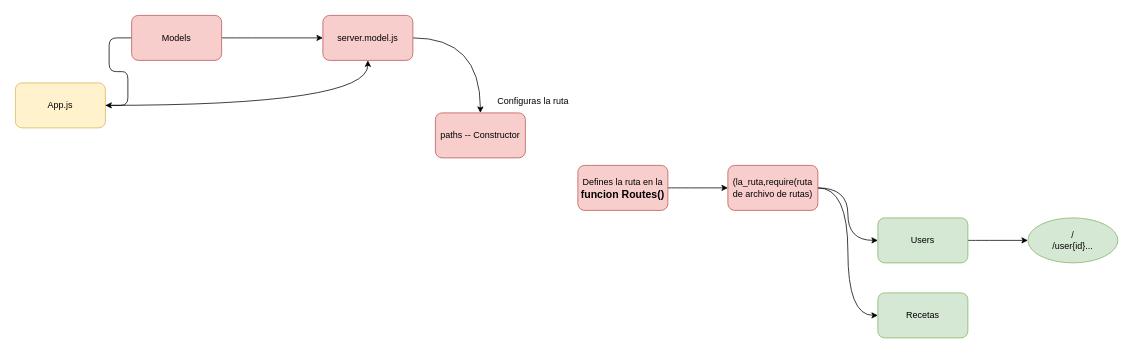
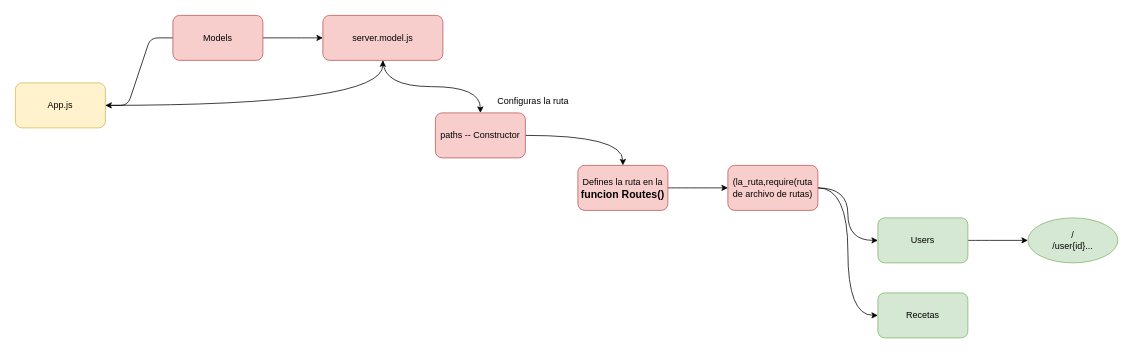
  <mxCell id="0" />
  <mxCell id="1" parent="0" />
  <mxCell id="2" value="" style="edgeStyle=entityRelationEdgeStyle;orthogonalLoop=1;jettySize=auto;html=1;rounded=1;" parent="1" source="4" target="6" edge="1"><mxGeometry relative="1" as="geometry" /></mxCell>
  <mxCell id="3" value="" style="edgeStyle=entityRelationEdgeStyle;rounded=1;orthogonalLoop=1;jettySize=auto;html=1;" parent="1" source="4" target="8" edge="1"><mxGeometry relative="1" as="geometry" /></mxCell>
- <mxCell id="4" value="Models" style="rounded=1;whiteSpace=wrap;html=1;fillColor=#f8cecc;strokeColor=#b85450;" parent="1" vertex="1"><mxGeometry x="175" y="20" width="120" height="60" as="geometry" /></mxCell>
+ <mxCell id="4" value="Models" style="rounded=1;whiteSpace=wrap;html=1;fillColor=#f8cecc;strokeColor=#b85450;" parent="1" vertex="1"><mxGeometry x="230" y="20" width="120" height="60" as="geometry" /></mxCell>
  <mxCell id="5" value="" style="edgeStyle=orthogonalEdgeStyle;curved=1;rounded=1;orthogonalLoop=1;jettySize=auto;html=1;" parent="1" source="6" target="10" edge="1"><mxGeometry relative="1" as="geometry" /></mxCell>
- <mxCell id="6" value="server.model.js" style="rounded=1;whiteSpace=wrap;html=1;fillColor=#f8cecc;strokeColor=#b85450;" parent="1" vertex="1"><mxGeometry x="430" y="20" width="120" height="60" as="geometry" /></mxCell>
+ <mxCell id="6" value="server.model.js" style="rounded=1;whiteSpace=wrap;html=1;fillColor=#f8cecc;strokeColor=#b85450;" parent="1" vertex="1"><mxGeometry x="430" y="20" width="160" height="60" as="geometry" /></mxCell>
  <mxCell id="7" style="edgeStyle=orthogonalEdgeStyle;rounded=1;orthogonalLoop=1;jettySize=auto;html=1;curved=1;" parent="1" source="8" target="6" edge="1"><mxGeometry relative="1" as="geometry" /></mxCell>
  <mxCell id="8" value="App.js" style="rounded=1;whiteSpace=wrap;html=1;fillColor=#fff2cc;strokeColor=#d6b656;" parent="1" vertex="1"><mxGeometry x="20" y="110" width="120" height="60" as="geometry" /></mxCell>
+ <mxCell id="9" value="" style="edgeStyle=orthogonalEdgeStyle;curved=1;rounded=1;orthogonalLoop=1;jettySize=auto;html=1;" parent="1" source="10" target="13" edge="1"><mxGeometry relative="1" as="geometry" /></mxCell>
  <mxCell id="10" value="paths -- Constructor" style="rounded=1;whiteSpace=wrap;html=1;fillColor=#f8cecc;strokeColor=#b85450;" parent="1" vertex="1"><mxGeometry x="580" y="150" width="120" height="60" as="geometry" /></mxCell>
  <mxCell id="11" value="Configuras la ruta" style="text;html=1;align=center;verticalAlign=middle;resizable=0;points=[];autosize=1;strokeColor=none;fillColor=none;" parent="1" vertex="1"><mxGeometry x="650" y="120" width="120" height="30" as="geometry" /></mxCell>
  <mxCell id="12" value="" style="edgeStyle=orthogonalEdgeStyle;curved=1;rounded=1;orthogonalLoop=1;jettySize=auto;html=1;fontSize=14;" parent="1" source="13" target="16" edge="1"><mxGeometry relative="1" as="geometry" /></mxCell>
  <mxCell id="13" value="Defines la ruta en la&lt;b&gt;&lt;font style=&quot;font-size: 14px;&quot;&gt; funcion Routes()&lt;/font&gt;&lt;/b&gt;" style="rounded=1;whiteSpace=wrap;html=1;fillColor=#f8cecc;strokeColor=#b85450;" parent="1" vertex="1"><mxGeometry x="770" y="220" width="120" height="60" as="geometry" /></mxCell>
  <mxCell id="14" value="" style="edgeStyle=orthogonalEdgeStyle;curved=1;rounded=1;orthogonalLoop=1;jettySize=auto;html=1;fontSize=14;entryX=0;entryY=0.5;entryDx=0;entryDy=0;" parent="1" source="16" target="18" edge="1"><mxGeometry relative="1" as="geometry" /></mxCell>
  <mxCell id="15" style="edgeStyle=orthogonalEdgeStyle;curved=1;rounded=1;orthogonalLoop=1;jettySize=auto;html=1;entryX=0;entryY=0.5;entryDx=0;entryDy=0;fontSize=14;" parent="1" source="16" target="19" edge="1"><mxGeometry relative="1" as="geometry" /></mxCell>
  <mxCell id="16" value="(la_ruta,require(ruta de archivo de rutas)" style="rounded=1;whiteSpace=wrap;html=1;fillColor=#f8cecc;strokeColor=#b85450;" parent="1" vertex="1"><mxGeometry x="970" y="220" width="120" height="60" as="geometry" /></mxCell>
  <mxCell id="17" value="" style="edgeStyle=orthogonalEdgeStyle;curved=1;rounded=1;orthogonalLoop=1;jettySize=auto;html=1;fontSize=14;" parent="1" source="18" target="20" edge="1"><mxGeometry relative="1" as="geometry" /></mxCell>
  <mxCell id="18" value="Users" style="rounded=1;whiteSpace=wrap;html=1;fillColor=#d5e8d4;strokeColor=#82b366;" parent="1" vertex="1"><mxGeometry x="1170" y="290" width="120" height="60" as="geometry" /></mxCell>
  <mxCell id="19" value="Recetas" style="rounded=1;whiteSpace=wrap;html=1;fillColor=#d5e8d4;strokeColor=#82b366;" parent="1" vertex="1"><mxGeometry x="1170" y="390" width="120" height="60" as="geometry" /></mxCell>
  <mxCell id="20" value="/&lt;br&gt;/user{id}..." style="ellipse;whiteSpace=wrap;html=1;fillColor=#d5e8d4;strokeColor=#82b366;" parent="1" vertex="1"><mxGeometry x="1370" y="290" width="120" height="60" as="geometry" /></mxCell>
